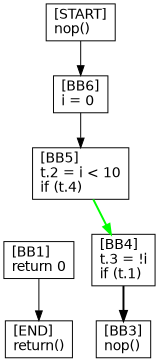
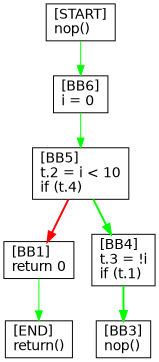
  digraph {
    fontname="DejaVu Sans"
    node [fontname="DejaVu Sans" shape=box]
    edge [fontname="DejaVu Sans"]
    n1 [label="[BB6]\li = 0\l"]
    n2 [label="[BB5]\lt.2 = i < 10\lif (t.4)\l"]
    n3 [label="[BB1]\lreturn 0\l"]
    n4 [label="[BB4]\lt.3 = !i\lif (t.1)\l"]
    n5 [label="[END]\lreturn()\l"]
    n6 [label="[START]\lnop()\l"]
    n7 [label="[BB3]\lnop()\l"]
-   n1 -> n2
+   n1 -> n2 [color=green]
+   n2 -> n3 [color=red penwidth=2]
    n2 -> n4 [color=green penwidth=2]
-   n3 -> n5
-   n4 -> n7 [color=black penwidth=2]
-   n6 -> n1
+   n3 -> n5 [color=green]
+   n4 -> n7 [color=green penwidth=2]
+   n6 -> n1 [color=green]
  }
